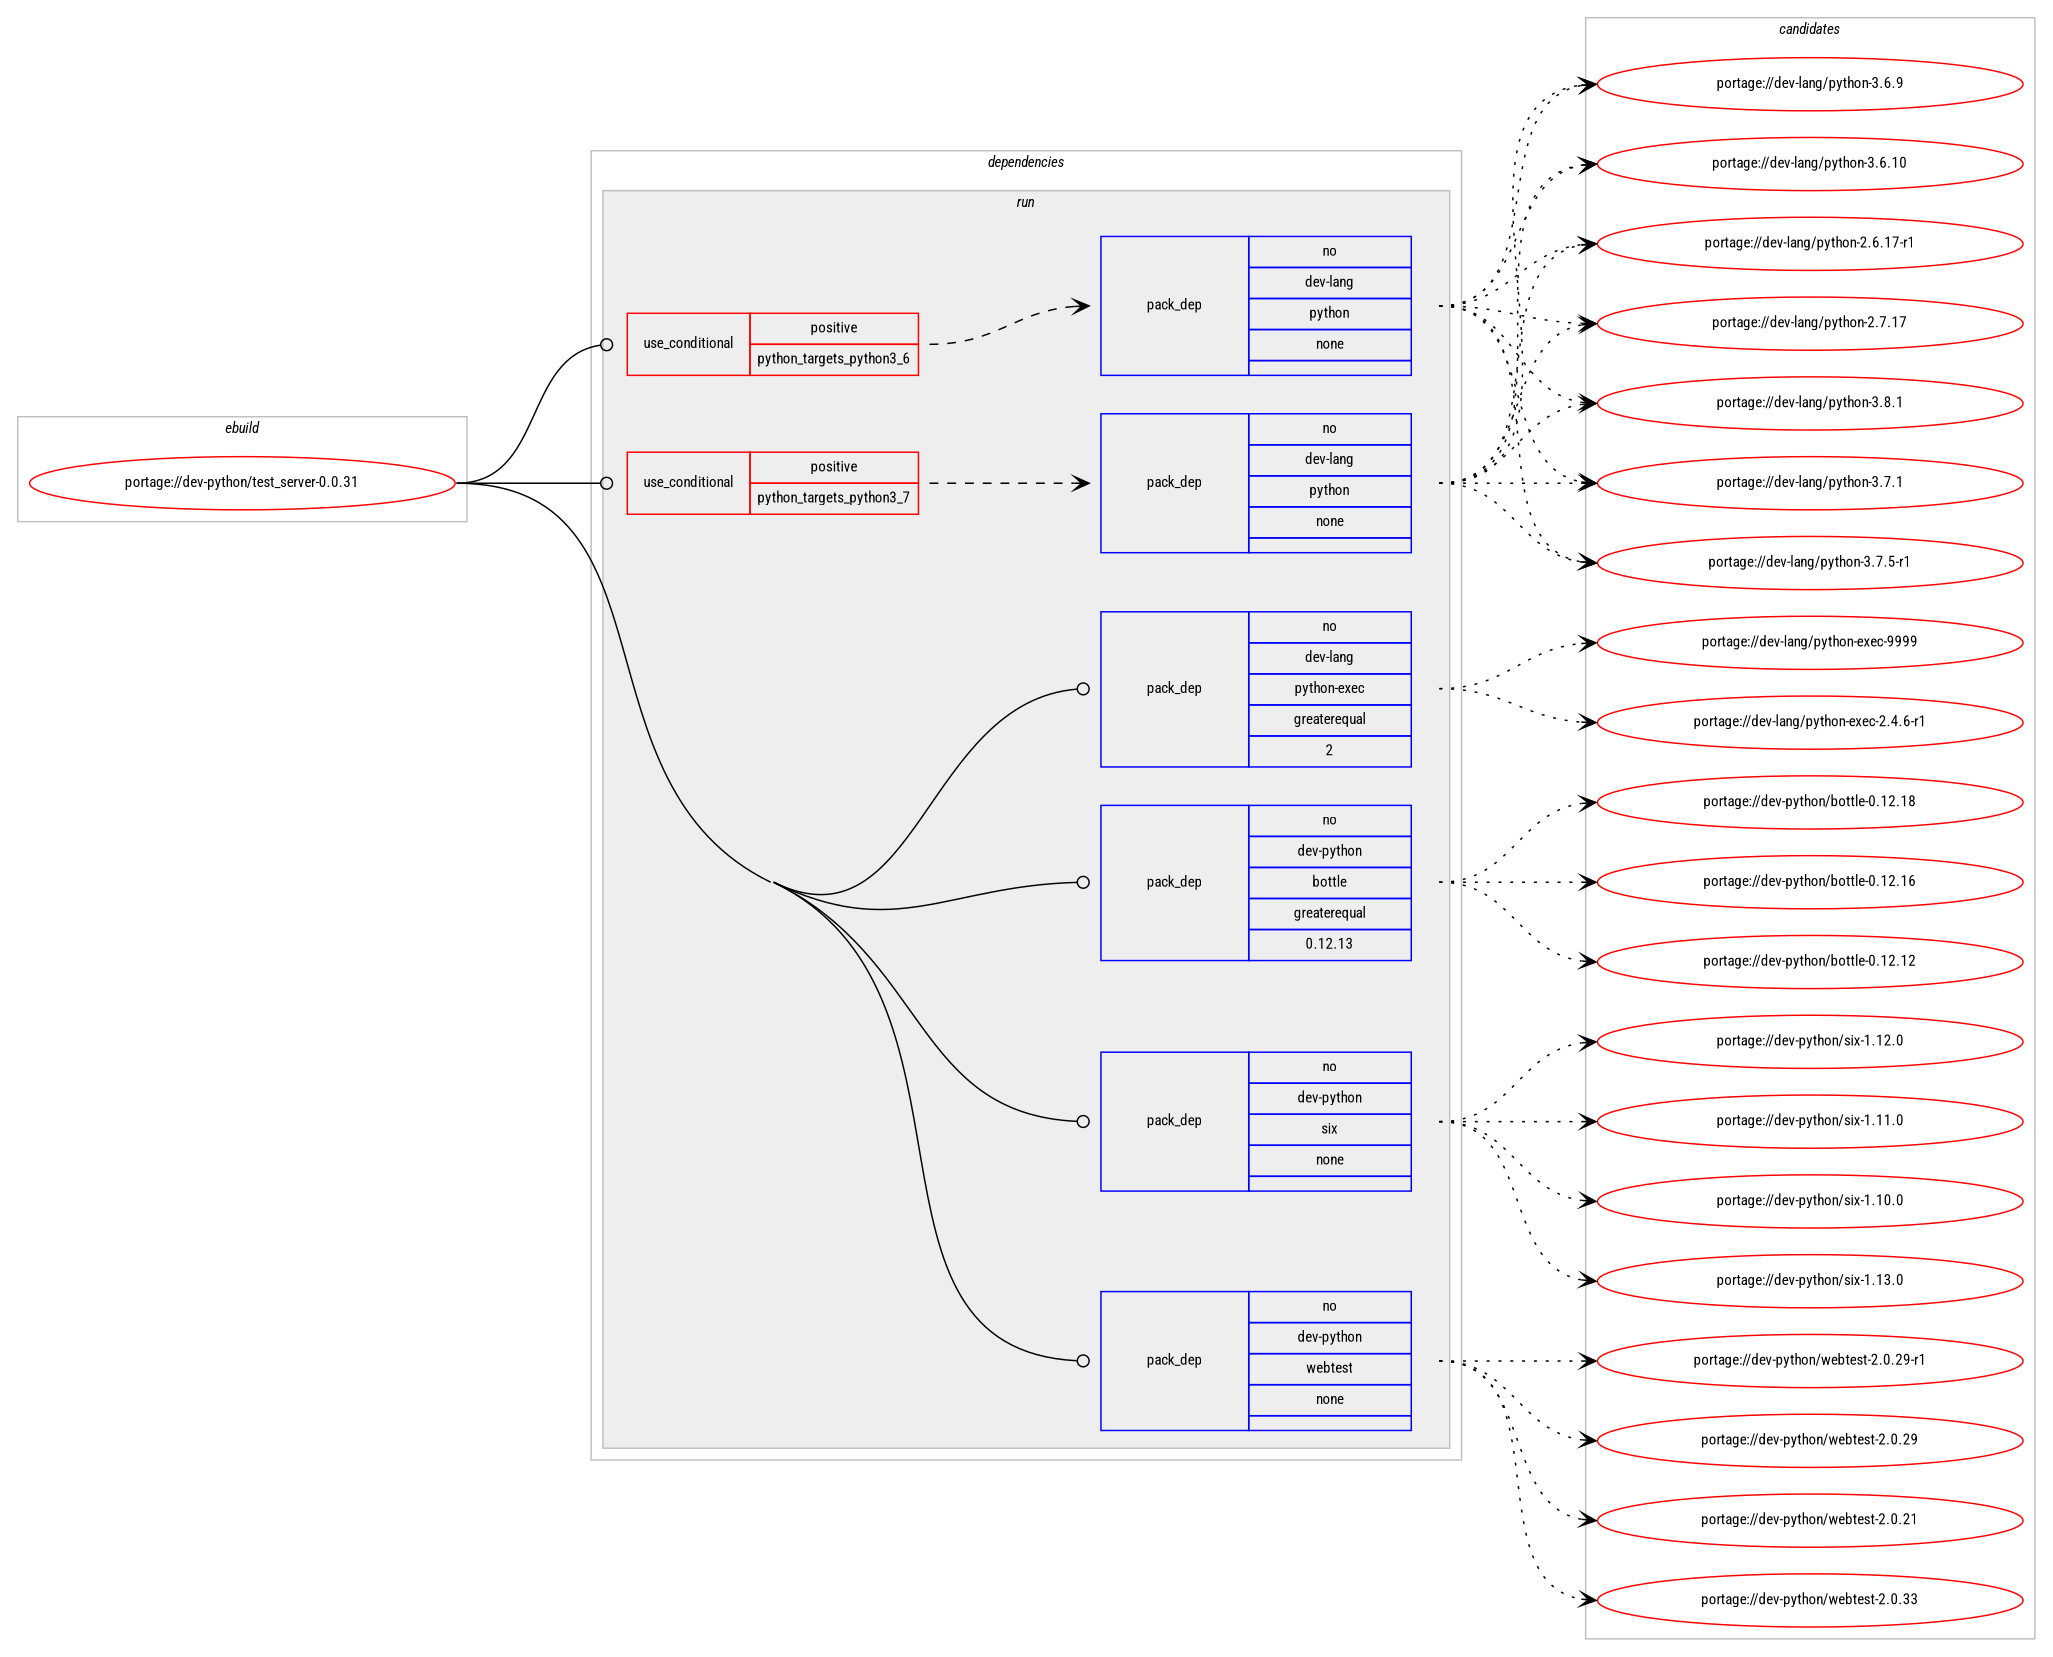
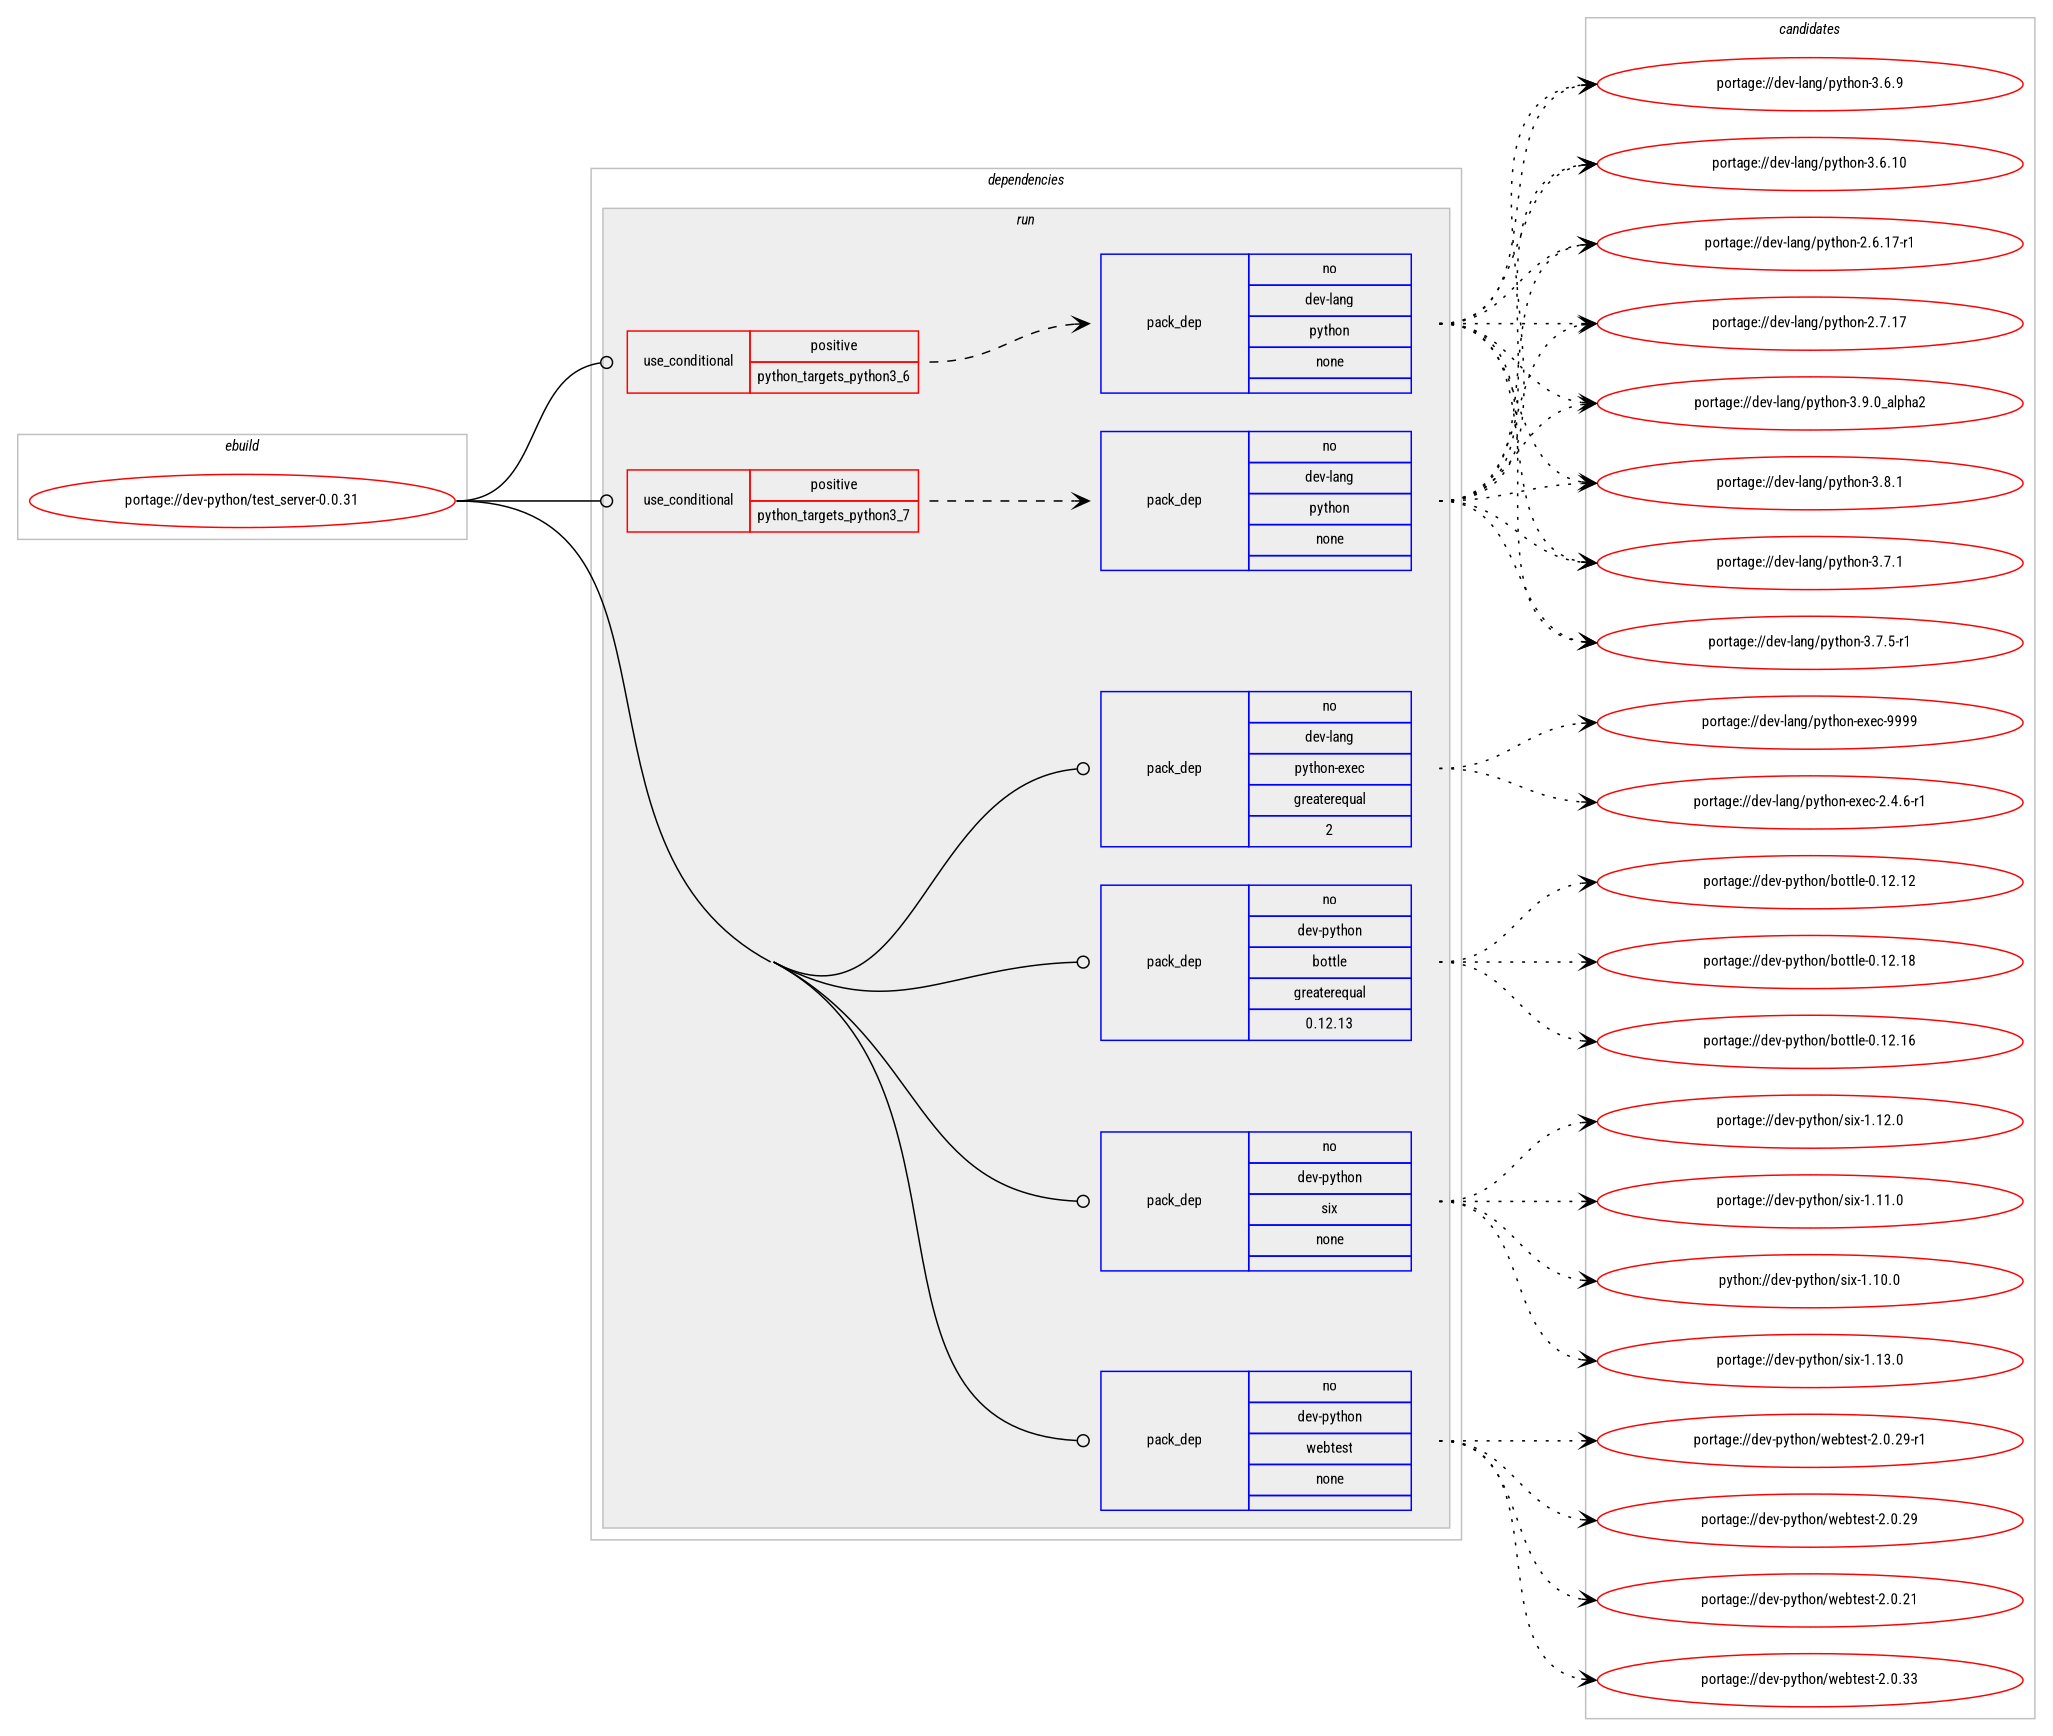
  digraph {
    compound=true
    concentrate=true
    fontname="Roboto Condensed"
    fontsize=10
    newrank=true
    rankdir=LR
    ranksep=1.5
    node [color=red fontname="Roboto Condensed" fontsize=10]
    edge [arrowhead=vee fontname="Roboto Condensed" headport=w style=dotted tailport=e weight=100]
    n1 [label="portage://dev-python/test_server-0.0.31" width=4]
    n2 [color=blue label=<<TABLE BORDER="0" CELLBORDER="1" CELLSPACING="0" CELLPADDING="4" WIDTH="220"><TR><TD ROWSPAN="6" CELLPADDING="30">pack_dep</TD></TR><TR><TD WIDTH="110">no</TD></TR><TR><TD>dev-lang</TD></TR><TR><TD>python</TD></TR><TR><TD>none</TD></TR><TR><TD></TD></TR></TABLE>> shape=none]
    n3 [label=<<TABLE BORDER="0" CELLBORDER="1" CELLSPACING="0" CELLPADDING="4"><TR><TD ROWSPAN="3" CELLPADDING="10">use_conditional</TD></TR><TR><TD>positive</TD></TR><TR><TD>python_targets_python3_6</TD></TR></TABLE>> shape=none]
    n4 [color=blue label=<<TABLE BORDER="0" CELLBORDER="1" CELLSPACING="0" CELLPADDING="4" WIDTH="220"><TR><TD ROWSPAN="6" CELLPADDING="30">pack_dep</TD></TR><TR><TD WIDTH="110">no</TD></TR><TR><TD>dev-lang</TD></TR><TR><TD>python</TD></TR><TR><TD>none</TD></TR><TR><TD></TD></TR></TABLE>> shape=none]
    n5 [label=<<TABLE BORDER="0" CELLBORDER="1" CELLSPACING="0" CELLPADDING="4"><TR><TD ROWSPAN="3" CELLPADDING="10">use_conditional</TD></TR><TR><TD>positive</TD></TR><TR><TD>python_targets_python3_7</TD></TR></TABLE>> shape=none]
    n6 [color=blue label=<<TABLE BORDER="0" CELLBORDER="1" CELLSPACING="0" CELLPADDING="4" WIDTH="220"><TR><TD ROWSPAN="6" CELLPADDING="30">pack_dep</TD></TR><TR><TD WIDTH="110">no</TD></TR><TR><TD>dev-lang</TD></TR><TR><TD>python-exec</TD></TR><TR><TD>greaterequal</TD></TR><TR><TD>2</TD></TR></TABLE>> shape=none]
    n7 [color=blue label=<<TABLE BORDER="0" CELLBORDER="1" CELLSPACING="0" CELLPADDING="4" WIDTH="220"><TR><TD ROWSPAN="6" CELLPADDING="30">pack_dep</TD></TR><TR><TD WIDTH="110">no</TD></TR><TR><TD>dev-python</TD></TR><TR><TD>bottle</TD></TR><TR><TD>greaterequal</TD></TR><TR><TD>0.12.13</TD></TR></TABLE>> shape=none]
    n8 [color=blue label=<<TABLE BORDER="0" CELLBORDER="1" CELLSPACING="0" CELLPADDING="4" WIDTH="220"><TR><TD ROWSPAN="6" CELLPADDING="30">pack_dep</TD></TR><TR><TD WIDTH="110">no</TD></TR><TR><TD>dev-python</TD></TR><TR><TD>six</TD></TR><TR><TD>none</TD></TR><TR><TD></TD></TR></TABLE>> shape=none]
    n9 [color=blue label=<<TABLE BORDER="0" CELLBORDER="1" CELLSPACING="0" CELLPADDING="4" WIDTH="220"><TR><TD ROWSPAN="6" CELLPADDING="30">pack_dep</TD></TR><TR><TD WIDTH="110">no</TD></TR><TR><TD>dev-python</TD></TR><TR><TD>webtest</TD></TR><TR><TD>none</TD></TR><TR><TD></TD></TR></TABLE>> shape=none]
+   n10 [label="portage://dev-lang/python-3.9.0_alpha2" width=4]
    n11 [label="portage://dev-lang/python-3.8.1" width=4]
    n12 [label="portage://dev-lang/python-3.7.1" width=4]
    n13 [label="portage://dev-lang/python-3.7.5-r1" width=4]
    n14 [label="portage://dev-lang/python-3.6.9" width=4]
    n15 [label="portage://dev-lang/python-3.6.10" width=4]
    n16 [label="portage://dev-lang/python-2.6.17-r1" width=4]
    n17 [label="portage://dev-lang/python-2.7.17" width=4]
    n18 [label="portage://dev-lang/python-exec-9999" width=4]
    n19 [label="portage://dev-lang/python-exec-2.4.6-r1" width=4]
    n20 [label="portage://dev-python/bottle-0.12.18" width=4]
    n21 [label="portage://dev-python/bottle-0.12.16" width=4]
    n22 [label="portage://dev-python/bottle-0.12.12" width=4]
    n23 [label="portage://dev-python/six-1.13.0" width=4]
    n24 [label="portage://dev-python/six-1.12.0" width=4]
    n25 [label="portage://dev-python/six-1.11.0" width=4]
-   n26 [label="portage://dev-python/six-1.10.0" width=4]
+   n26 [label="python://dev-python/six-1.10.0" width=4]
    n27 [label="portage://dev-python/webtest-2.0.33" width=4]
    n28 [label="portage://dev-python/webtest-2.0.29-r1" width=4]
    n29 [label="portage://dev-python/webtest-2.0.29" width=4]
    n30 [label="portage://dev-python/webtest-2.0.21" width=4]
    subgraph cluster_1 {
      color=gray
      label=<<i>ebuild</i>>
      n1
    }
    subgraph cluster_2 {
      color=gray
      label=<<i>dependencies</i>>
      subgraph cluster_3 {
        color=gray
        fillcolor="#eeeeee"
        label=<<i>compile</i>>
        style=filled
      }
      subgraph cluster_4 {
        color=gray
        fillcolor="#eeeeee"
        label=<<i>compile and run</i>>
        style=filled
      }
      subgraph cluster_5 {
        color=gray
        fillcolor="#eeeeee"
        label=<<i>run</i>>
        style=filled
        subgraph sub_6 {
          color=gray
          fillcolor="#eeeeee"
          label=<<i>run</i>>
          style=filled
          n3
          subgraph sub_7 {
            color=gray
            fillcolor="#eeeeee"
            label=<<i>run</i>>
            style=filled
            n2
          }
        }
        subgraph sub_8 {
          color=gray
          fillcolor="#eeeeee"
          label=<<i>run</i>>
          style=filled
          n5
          subgraph sub_9 {
            color=gray
            fillcolor="#eeeeee"
            label=<<i>run</i>>
            style=filled
            n4
          }
        }
        subgraph sub_10 {
          color=gray
          fillcolor="#eeeeee"
          label=<<i>run</i>>
          style=filled
          n6
        }
        subgraph sub_11 {
          color=gray
          fillcolor="#eeeeee"
          label=<<i>run</i>>
          style=filled
          n7
        }
        subgraph sub_12 {
          color=gray
          fillcolor="#eeeeee"
          label=<<i>run</i>>
          style=filled
          n8
        }
        subgraph sub_13 {
          color=gray
          fillcolor="#eeeeee"
          label=<<i>run</i>>
          style=filled
          n9
        }
      }
    }
    subgraph cluster_14 {
      color=gray
      label=<<i>candidates</i>>
      rank=same
      subgraph sub_15 {
        color=black
        label=<<i>candidates</i>>
        nodesep=1
        rank=same
+       n10
        n11
        n12
        n13
        n14
        n15
        n16
        n17
      }
      subgraph sub_16 {
        color=black
        label=<<i>candidates</i>>
        nodesep=1
        rank=same
+       n10
        n11
        n12
        n13
        n14
        n15
        n16
        n17
      }
      subgraph sub_17 {
        color=black
        label=<<i>candidates</i>>
        nodesep=1
        rank=same
        n18
        n19
      }
      subgraph sub_18 {
        color=black
        label=<<i>candidates</i>>
        nodesep=1
        rank=same
        n20
        n21
        n22
      }
      subgraph sub_19 {
        color=black
        label=<<i>candidates</i>>
        nodesep=1
        rank=same
        n23
        n24
        n25
        n26
      }
      subgraph sub_20 {
        color=black
        label=<<i>candidates</i>>
        nodesep=1
        rank=same
        n27
        n28
        n29
        n30
      }
    }
    n1 -> n3 [arrowhead=odot style=solid weight=20]
    n1 -> n5 [arrowhead=odot style=solid weight=20]
    n1 -> n6 [arrowhead=odot style=solid weight=20]
    n1 -> n7 [arrowhead=odot style=solid weight=20]
    n1 -> n8 [arrowhead=odot style=solid weight=20]
    n1 -> n9 [arrowhead=odot style=solid weight=20]
+   n2 -> n10
    n2 -> n11
    n2 -> n12
    n2 -> n13
    n2 -> n14
    n2 -> n15
    n2 -> n16
    n2 -> n17
    n3 -> n2 [style=dashed weight=20]
+   n4 -> n10
    n4 -> n11
    n4 -> n12
    n4 -> n13
    n4 -> n14
    n4 -> n15
    n4 -> n16
    n4 -> n17
    n5 -> n4 [style=dashed weight=20]
    n6 -> n18
    n6 -> n19
    n7 -> n20
    n7 -> n21
    n7 -> n22
    n8 -> n23
    n8 -> n24
    n8 -> n25
    n8 -> n26
    n9 -> n27
    n9 -> n28
    n9 -> n29
    n9 -> n30
  }
